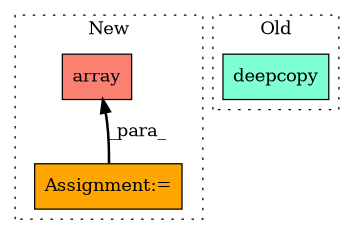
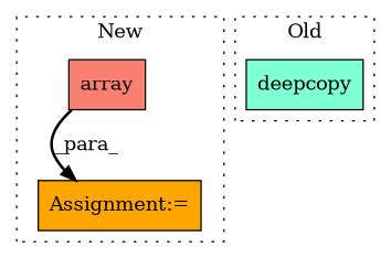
  digraph {
    node [a=32 shape=box style=filled]
    n1 [l="6,1" label=array s="14991,15073" fillcolor=salmon]
    n2 [a=7 l=1 label="Assignment:=" s=14984 fillcolor=orange]
    n3 [l="9,1" label=deepcopy s="15096,15164" fillcolor=aquamarine]
    subgraph cluster_1 {
      label=New
      style=dotted
      n1
      n2
    }
    subgraph cluster_2 {
      label=Old
      style=dotted
      n3
    }
-   n2 -> n1 [label=_para_ style=bold]
+   n1 -> n2 [label=_para_ style=bold]
  }
